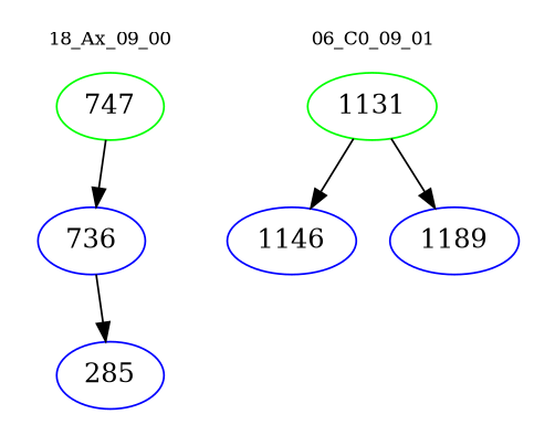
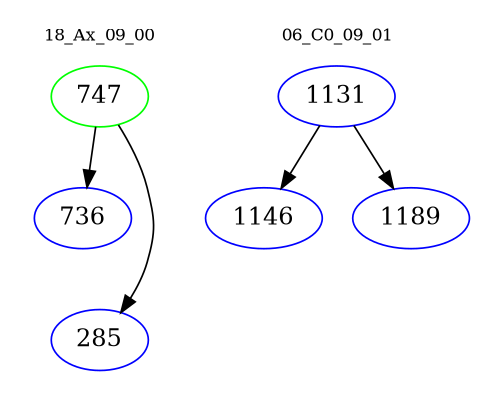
  digraph {
    node [color=blue]
    edge [color=black]
    n1 [color=green label=747]
    n2 [label=736]
    n3 [label=285]
-   n4 [color=green label=1131]
+   n4 [label=1131]
    n5 [label=1146]
    n6 [label=1189]
    subgraph cluster_1 {
      color=white
      fontsize=10
      label="18_Ax_09_00"
      n1
      n2
      n3
    }
    subgraph cluster_2 {
      color=white
      fontsize=10
      label="06_C0_09_01"
      n4
      n5
      n6
    }
    n1 -> n2
-   n2 -> n3
+   n1 -> n3
    n4 -> n5
    n4 -> n6
  }
